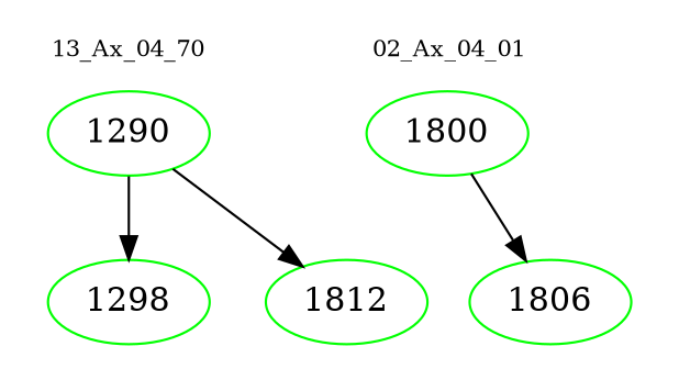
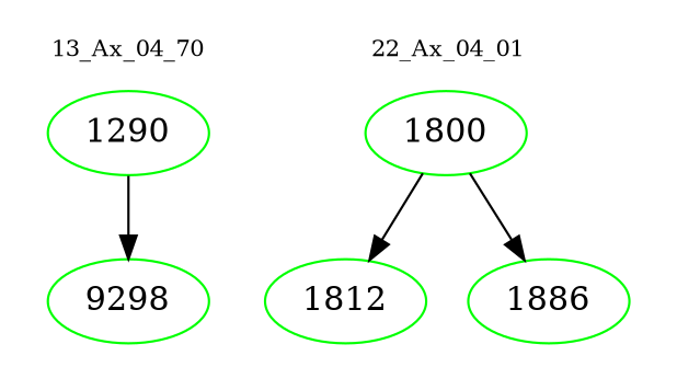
  digraph {
    node [color=green]
    edge [color=black]
    n1 [label=1290]
-   n2 [label=1298]
+   n2 [label=9298]
    n3 [label=1800]
-   n4 [label=1806]
+   n4 [label=1886]
    n5 [label=1812]
    subgraph cluster_1 {
      color=white
      fontsize=10
      label="13_Ax_04_70"
      n1
      n2
    }
    subgraph cluster_2 {
      color=white
      fontsize=10
-     label="02_Ax_04_01"
+     label="22_Ax_04_01"
      n3
      n4
      n5
    }
    n1 -> n2
    n3 -> n4
-   n1 -> n5
+   n3 -> n5
  }
